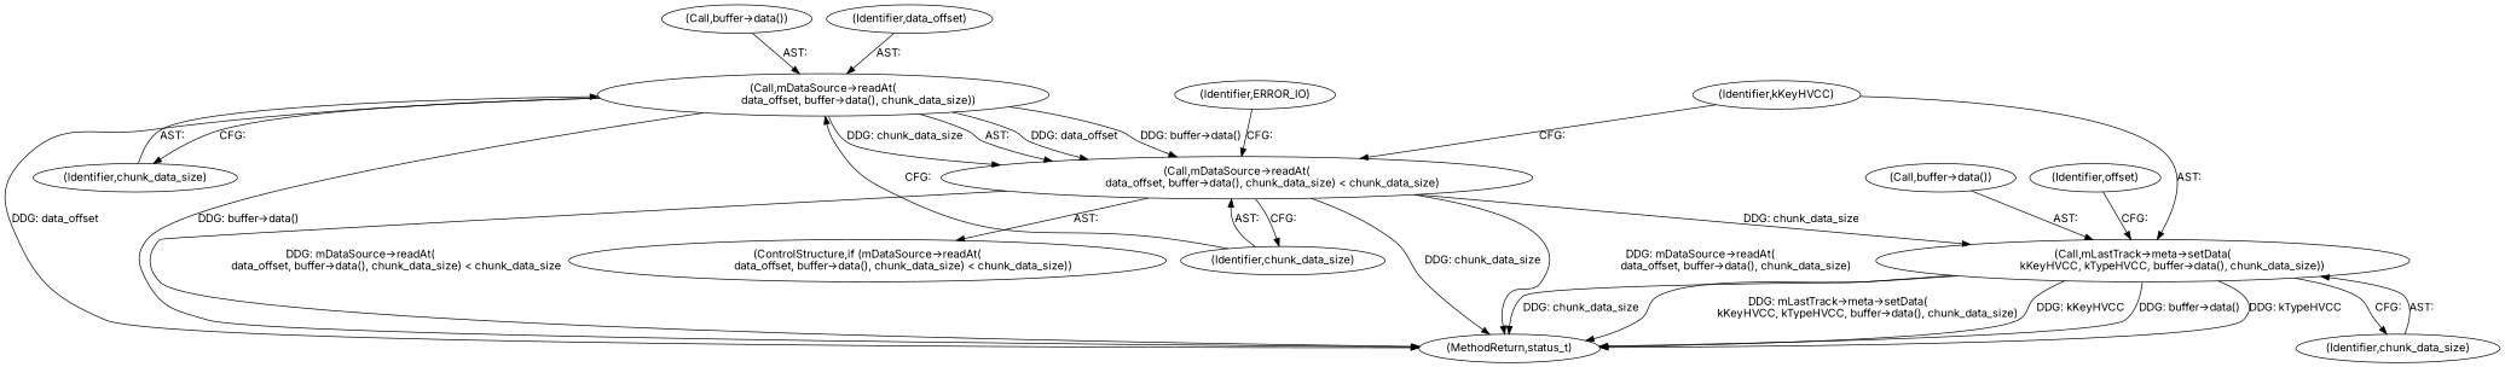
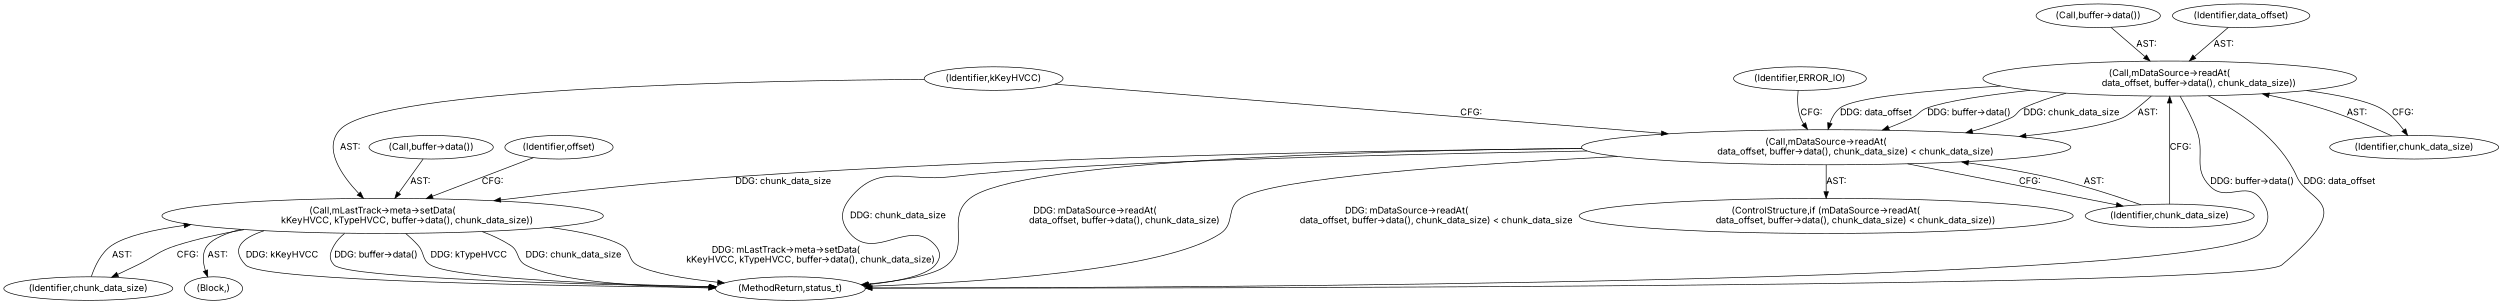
  digraph {
    fontname=Inter
    node [fontname=Inter]
    edge [fontname=Inter]
    n1 [label="(Call,mDataSource->readAt(\n                        data_offset, buffer->data(), chunk_data_size))"]
    n2 [label="(Call,mDataSource->readAt(\n                        data_offset, buffer->data(), chunk_data_size) < chunk_data_size)"]
    n3 [label="(Identifier,chunk_data_size)"]
    n4 [label="(MethodReturn,status_t)"]
    n5 [label="(Call,mLastTrack->meta->setData(\n                    kKeyHVCC, kTypeHVCC, buffer->data(), chunk_data_size))"]
    n6 [label="(ControlStructure,if (mDataSource->readAt(\n                        data_offset, buffer->data(), chunk_data_size) < chunk_data_size))"]
    n7 [label="(Identifier,chunk_data_size)"]
    n8 [label="(Identifier,chunk_data_size)"]
+   n9 [label="(Block,)"]
    n10 [label="(Identifier,kKeyHVCC)"]
    n11 [label="(Identifier,offset)"]
    n12 [label="(Call,buffer->data())"]
    n13 [label="(Identifier,ERROR_IO)"]
    n14 [label="(Call,buffer->data())"]
    n15 [label="(Identifier,data_offset)"]
    n1 -> n2 [label="AST: "]
    n1 -> n2 [label="DDG: data_offset"]
    n1 -> n2 [label="DDG: buffer->data()"]
    n1 -> n2 [label="DDG: chunk_data_size"]
    n1 -> n3 [label="CFG: "]
    n1 -> n4 [label="DDG: data_offset"]
    n1 -> n4 [label="DDG: buffer->data()"]
    n2 -> n4 [label="DDG: chunk_data_size"]
    n2 -> n4 [label="DDG: mDataSource->readAt(\n                        data_offset, buffer->data(), chunk_data_size)"]
    n2 -> n4 [label="DDG: mDataSource->readAt(\n                        data_offset, buffer->data(), chunk_data_size) < chunk_data_size"]
    n2 -> n5 [label="DDG: chunk_data_size"]
    n2 -> n6 [label="AST: "]
    n2 -> n7 [label="CFG: "]
    n3 -> n1 [label="AST: "]
    n5 -> n4 [label="DDG: chunk_data_size"]
    n5 -> n4 [label="DDG: mLastTrack->meta->setData(\n                    kKeyHVCC, kTypeHVCC, buffer->data(), chunk_data_size)"]
    n5 -> n4 [label="DDG: kKeyHVCC"]
    n5 -> n4 [label="DDG: buffer->data()"]
    n5 -> n4 [label="DDG: kTypeHVCC"]
    n5 -> n8 [label="CFG: "]
+   n5 -> n9 [label="AST: "]
    n7 -> n1 [label="CFG: "]
    n7 -> n2 [label="AST: "]
    n8 -> n5 [label="AST: "]
    n10 -> n2 [label="CFG: "]
    n10 -> n5 [label="AST: "]
    n11 -> n5 [label="CFG: "]
    n12 -> n1 [label="AST: "]
    n13 -> n2 [label="CFG: "]
    n14 -> n5 [label="AST: "]
    n15 -> n1 [label="AST: "]
  }
